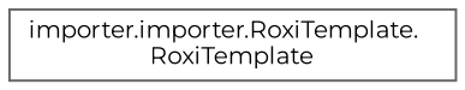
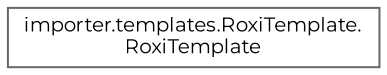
  digraph {
    rankdir=LR
    fontname=Montserrat
-   n1 [color=grey40 fillcolor=white fontname=Montserrat fontsize=10 height=0.2 label="importer.importer.RoxiTemplate.\lRoxiTemplate" shape=box style=filled width=0.4]
+   n1 [color=grey40 fillcolor=white fontname=Montserrat fontsize=10 height=0.2 label="importer.templates.RoxiTemplate.\lRoxiTemplate" shape=box style=filled width=0.4]
  }
